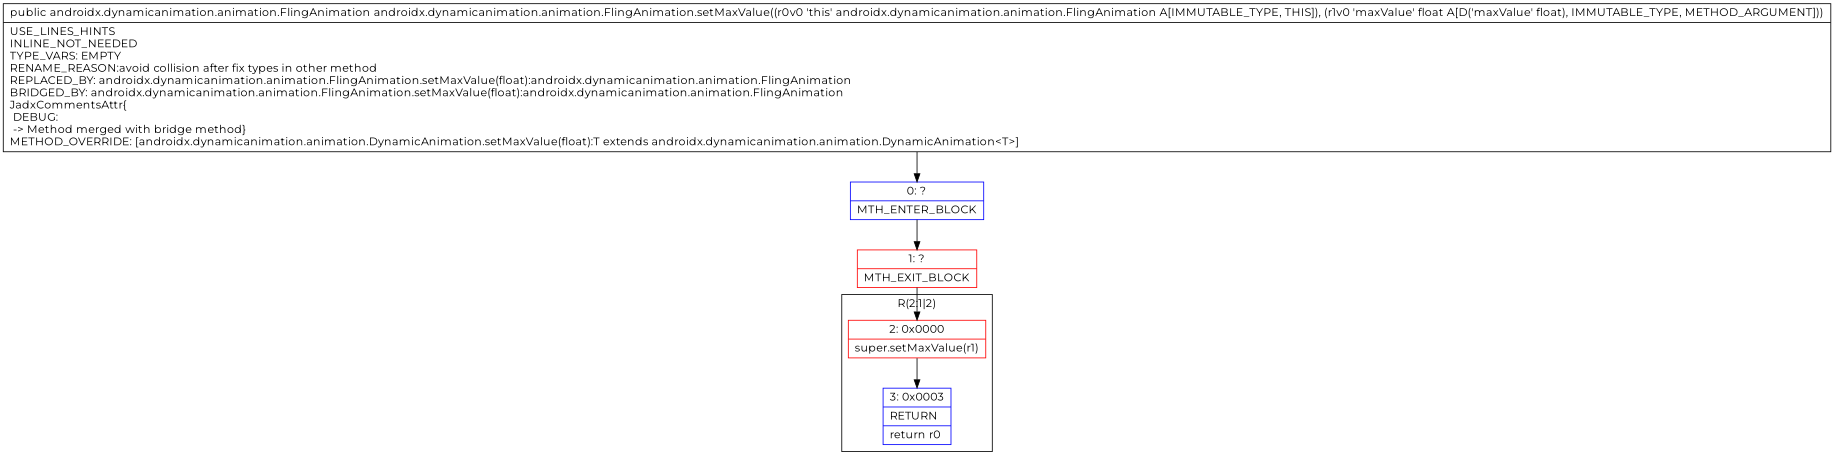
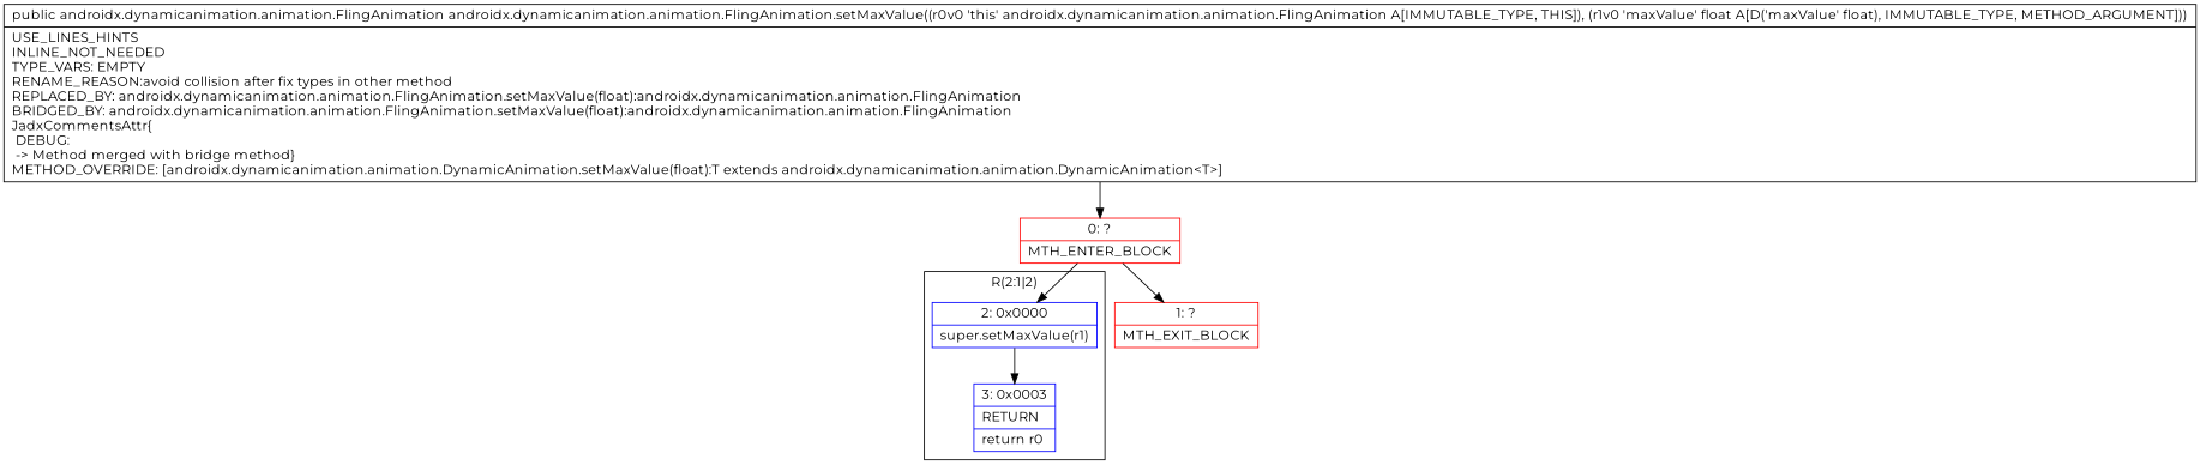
  digraph {
    fontname=Montserrat
    node [color=blue fontname=Montserrat shape=record]
    edge [fontname=Montserrat]
-   n1 [color=red label="{2\:\ 0x0000|super.setMaxValue(r1)\l}"]
+   n1 [label="{2\:\ 0x0000|super.setMaxValue(r1)\l}"]
    n2 [label="{3\:\ 0x0003|RETURN\l|return r0\l}"]
    n3 [color=red label="{1\:\ ?|MTH_EXIT_BLOCK\l}"]
-   n4 [label="{0\:\ ?|MTH_ENTER_BLOCK\l}"]
+   n4 [color=red label="{0\:\ ?|MTH_ENTER_BLOCK\l}"]
    n5 [label="{public androidx.dynamicanimation.animation.FlingAnimation androidx.dynamicanimation.animation.FlingAnimation.setMaxValue((r0v0 'this' androidx.dynamicanimation.animation.FlingAnimation A[IMMUTABLE_TYPE, THIS]), (r1v0 'maxValue' float A[D('maxValue' float), IMMUTABLE_TYPE, METHOD_ARGUMENT]))  | USE_LINES_HINTS\lINLINE_NOT_NEEDED\lTYPE_VARS: EMPTY\lRENAME_REASON:avoid collision after fix types in other method\lREPLACED_BY: androidx.dynamicanimation.animation.FlingAnimation.setMaxValue(float):androidx.dynamicanimation.animation.FlingAnimation\lBRIDGED_BY: androidx.dynamicanimation.animation.FlingAnimation.setMaxValue(float):androidx.dynamicanimation.animation.FlingAnimation\lJadxCommentsAttr\{\l DEBUG: \l \-\> Method merged with bridge method\}\lMETHOD_OVERRIDE: [androidx.dynamicanimation.animation.DynamicAnimation.setMaxValue(float):T extends androidx.dynamicanimation.animation.DynamicAnimation\<T\>]\l}" color=""]
    subgraph cluster_1 {
      label="R(2:1|2)"
      n1
      n2
    }
    n1 -> n2
-   n3 -> n1
+   n4 -> n1
    n4 -> n3
    n5 -> n4
  }
